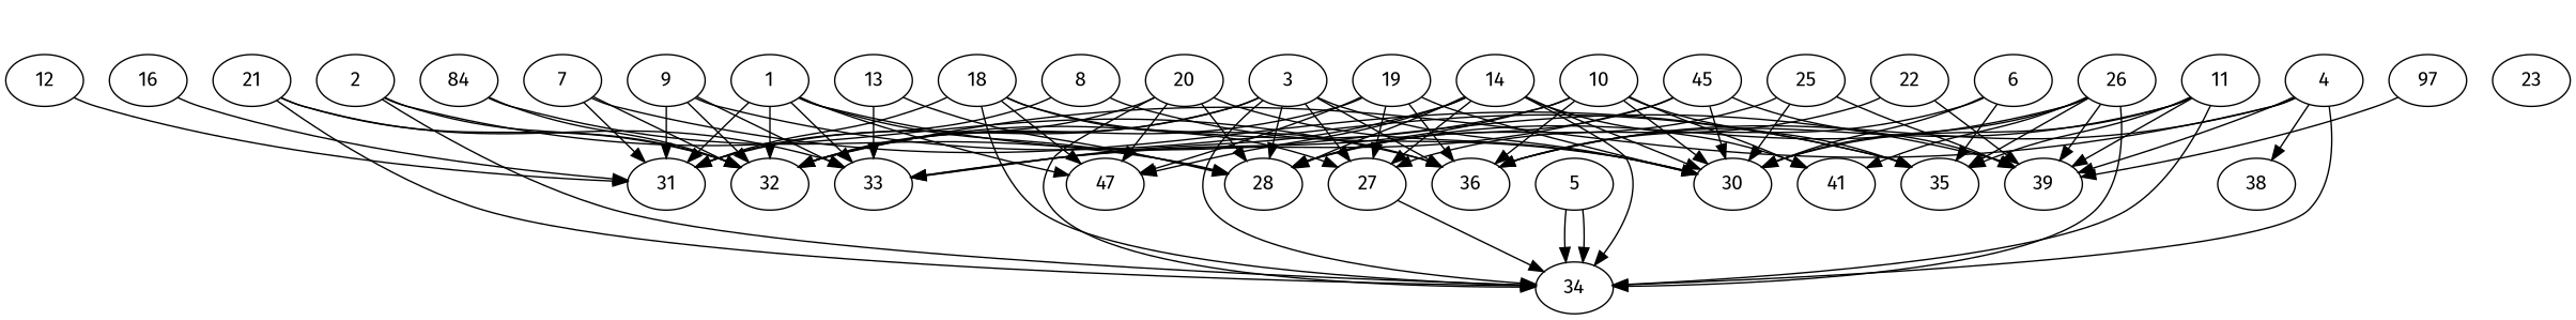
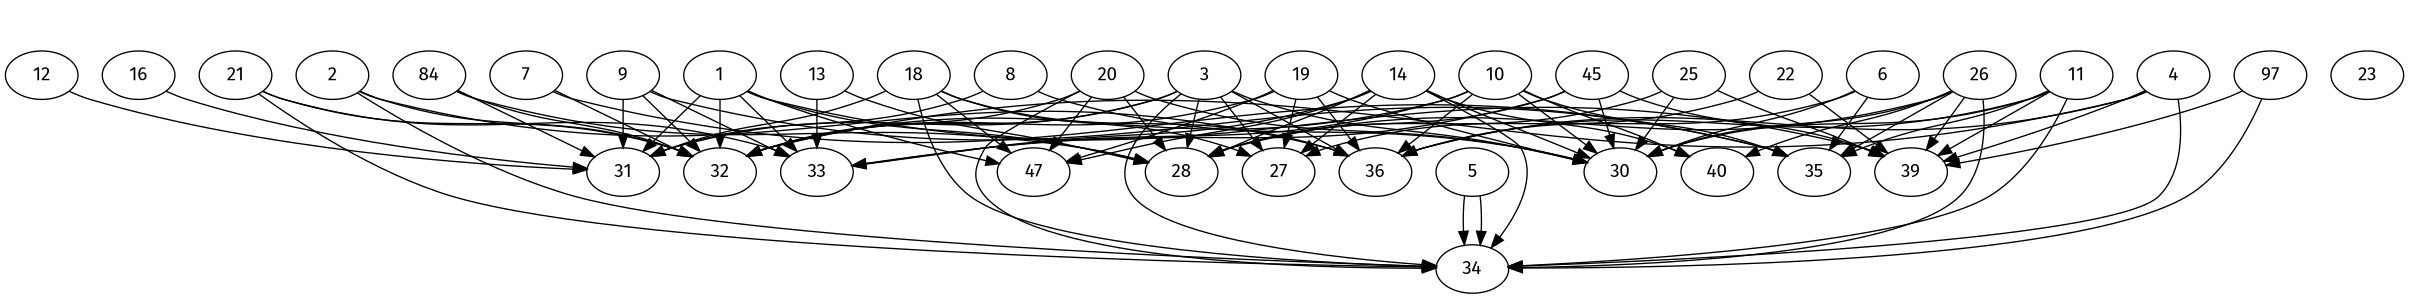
  digraph {
    fontname="Fira Sans"
    node [alpha=0.13 fontname="Fira Sans"]
    edge [fontname="Fira Sans"]
    1 [alpha=0.14 expect_size=9075712]
    28 [alpha=0.16 expect_size=47864832]
    31 [alpha=0.19 expect_size=34604032]
    32 [alpha=0.07 expect_size=28505088]
    33 [alpha=0.19 expect_size=44738560]
    n6 [alpha=0.14 expect_size=41678848 label=47]
    39 [alpha=0.03 expect_size=23700480]
    2 [expect_size=23716864]
    34 [alpha=0.10 expect_size=28524544]
    36 [alpha=0.09 expect_size=27141120]
    3 [alpha=0.15 expect_size=44833792]
    27 [alpha=0.17 expect_size=38183936]
    30 [alpha=0.02 expect_size=44560384]
    4 [alpha=0.05 expect_size=6971392]
-   38 [alpha=0.12 expect_size=33510400]
    5 [alpha=0.05 expect_size=34070528]
    6 [alpha=0.11 expect_size=23307264]
    35 [alpha=0.05 expect_size=28778496]
    7 [alpha=0.12 expect_size=13546496]
    8 [alpha=0.00 expect_size=26309632]
    9 [alpha=0.07 expect_size=20315136]
    10 [alpha=0.15 expect_size=39547904]
-   40 [alpha=0.14 expect_size=27323392 label=41]
+   40 [alpha=0.14 expect_size=27323392]
    11 [alpha=0.02 expect_size=45431808]
    12 [alpha=0.12 expect_size=30486528]
    13 [alpha=0.01 expect_size=14755840]
    14 [expect_size=49966080]
    n28 [alpha=0.18 expect_size=14911488 label=45]
    16 [expect_size=27148288]
    n30 [alpha=0.04 expect_size=6821888 label=97]
    18 [alpha=0.03 expect_size=35243008]
    19 [alpha=0.16 expect_size=36149248]
    20 [alpha=0.16 expect_size=52113408]
    21 [alpha=0.17 expect_size=40202240]
    22 [alpha=0.07 expect_size=45155328]
    23 [expect_size=25423872]
    n37 [alpha=0.00 expect_size=28641280 label=84]
    25 [alpha=0.19 expect_size=12633088]
    26 [alpha=0.06 expect_size=7053312]
    1 -> 28
    1 -> 31
    1 -> 32
    1 -> 33
    1 -> n6
    1 -> 39
    2 -> 32
    2 -> 34
    2 -> 36
    3 -> 28
    3 -> 31
    3 -> 32
    3 -> 34
    3 -> 36
    3 -> 27
    3 -> 30
    4 -> 32
    4 -> 39
    4 -> 34
    4 -> 36
-   4 -> 38
    5 -> 34
    5 -> 34
    6 -> 36
    6 -> 30
    6 -> 35
-   7 -> 31
+   n37 -> 31
    7 -> 32
    7 -> 35
    8 -> 31
    8 -> 30
    9 -> 31
    9 -> 32
    9 -> 33
    9 -> 35
    10 -> 32
    10 -> 33
    10 -> 36
    10 -> 30
    10 -> 35
    10 -> 40
    11 -> 39
    11 -> 34
    11 -> 36
    11 -> 30
    11 -> 35
    12 -> 31
    13 -> 28
    13 -> 33
    14 -> 28
    14 -> 33
    14 -> n6
    14 -> 34
    14 -> 27
    14 -> 30
    14 -> 40
    n28 -> 28
    n28 -> 33
    n28 -> 39
    n28 -> 30
    16 -> 31
    n30 -> 39
-   27 -> 34
+   n30 -> 34
    18 -> 31
    18 -> n6
    18 -> 34
    18 -> 36
    18 -> 27
    19 -> 32
    19 -> n6
    19 -> 36
    19 -> 27
    19 -> 30
    20 -> 28
    20 -> 32
    20 -> n6
    20 -> 34
    20 -> 30
    21 -> 32
    21 -> 33
    21 -> 34
    22 -> 39
    22 -> 27
    n37 -> 28
    n37 -> 32
    25 -> 28
    25 -> 39
    25 -> 30
    26 -> 28
    26 -> 39
    26 -> 34
    26 -> 30
    26 -> 35
    26 -> 40
  }
